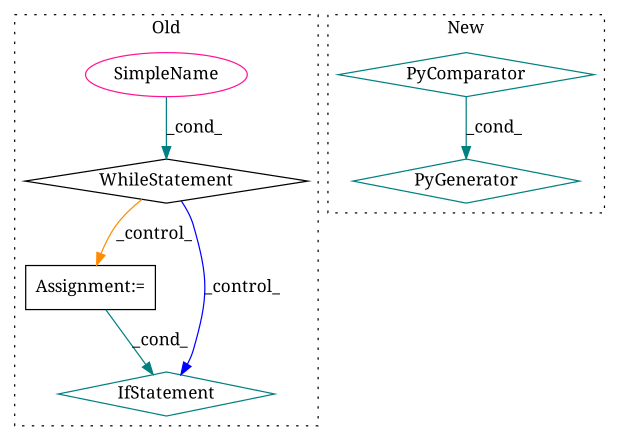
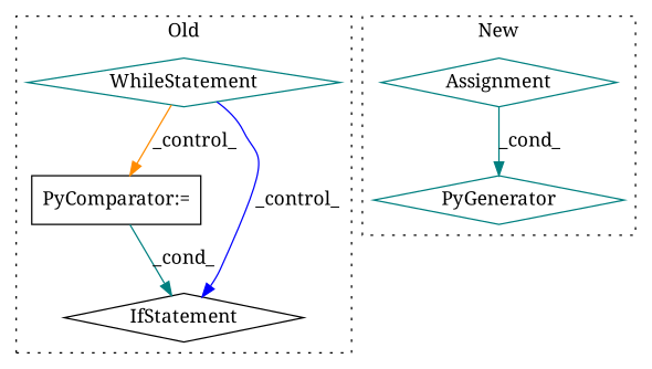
  digraph {
    fontname="Noto Serif"
    node [color=black fontname="Noto Serif" shape=diamond]
    edge [color=teal fontname="Noto Serif"]
-   n1 [a=61 l="7,2" label=WhileStatement s="4807,4968"]
-   n2 [a=7 l=1 label="Assignment:=" s=5844 shape=box]
-   n3 [a=42 color=deeppink label=SimpleName shape=ellipse]
-   n4 [a=25 color=teal l="4,2" label=IfStatement s="6045,6056"]
-   n5 [a=113 color=teal l=20 label=PyComparator s=5042]
+   n1 [a=61 color=teal l="7,2" label=WhileStatement s="4807,4968"]
+   n2 [a=7 l=1 label="PyComparator:=" s=5844 shape=box]
+   n4 [a=25 l="4,2" label=IfStatement s="6045,6056"]
+   n5 [a=113 color=teal l=20 label=Assignment s=5042]
    n6 [a=107 color=teal l=98 label=PyGenerator s=4970]
    subgraph cluster_1 {
      label=Old
      style=dotted
      n1
      n2
-     n3
      n4
    }
    subgraph cluster_2 {
      label=New
      style=dotted
      n5
      n6
    }
    n1 -> n2 [color=darkorange label=_control_]
    n1 -> n4 [color=blue label=_control_]
    n2 -> n4 [label=_cond_]
-   n3 -> n1 [label=_cond_]
    n5 -> n6 [label=_cond_]
  }
